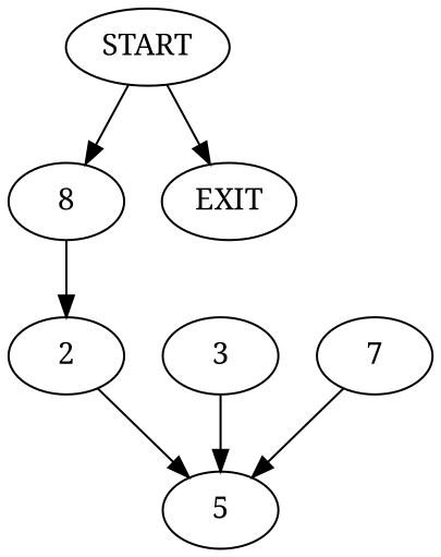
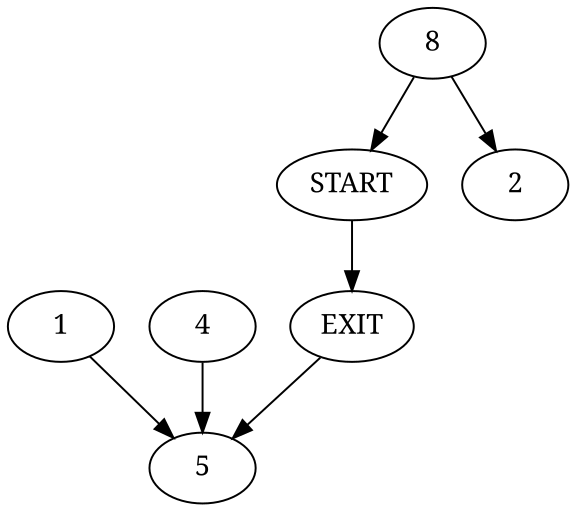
  digraph {
    fontname="Noto Serif"
    node [fontname="Noto Serif"]
    edge [fontname="Noto Serif"]
    n1 [label=START]
    n2 [label=8]
    n3 [label=EXIT]
    2
    5
-   3
-   4 [label=7]
-   n1 -> n2
+   3 [label=1]
+   4
+   n2 -> n1
    n1 -> n3
    n2 -> 2
-   2 -> 5
+   n3 -> 5
    3 -> 5
    4 -> 5
  }
